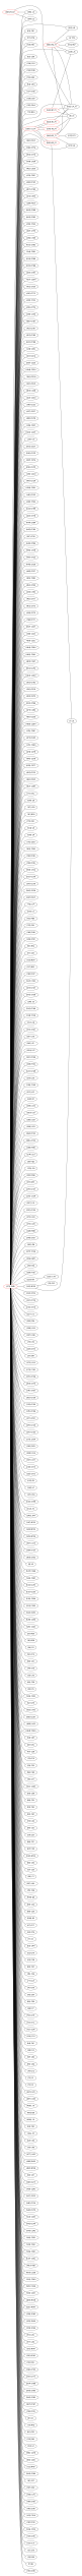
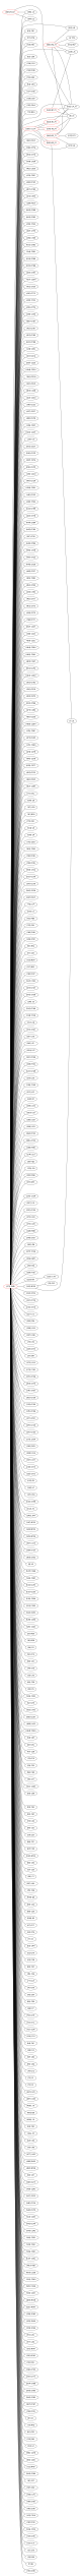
  graph {
    fontname=Inter
    rankdir=LR
    node [fontname=Inter]
    edge [fontname=Inter]
    n1 [color=red label="(563) R1_T1"]
    n2 [label="(239) J5"]
    n3 [label="(9) U1"]
    n4 [label="(562) U1_T1"]
    n5 [color=red label="(564) R2_T1"]
    n6 [label="(212) J4"]
    n7 [label="(217) R71"]
    n8 [color=red label="(565) R3_T1"]
    n9 [label="(194) J2"]
    n10 [label="(195) J3"]
    n11 [color=red label="(566) R4_T1"]
    n12 [label="(105) U9"]
    n13 [label="(4) TP3"]
    n14 [label="(174) R57"]
    n15 [color=red label="(567) U1_P1"]
    n16 [color=red label="(570) R3_P1"]
    n17 [color=red label="(569) R2_P1"]
    n18 [color=red label="(568) R1_P1"]
    n19 [label="(7) U2"]
    n20 [color=red label="(571) GND"]
    n21 [label="(396) C223"]
    n22 [label="(395) C174"]
    n23 [label="(394) C170"]
    n24 [label="(414) C164"]
    n25 [label="(412) C200"]
    n26 [label="(413) C201"]
    n27 [label="(406) C181"]
    n28 [label="(407) C185"]
    n29 [label="(411) C196"]
    n30 [label="(209) R65"]
    n31 [label="(408) C189"]
    n32 [label="(409) C193"]
    n33 [label="(410) C192"]
    n34 [label="(417) C176"]
    n35 [label="(415) C168"]
    n36 [label="(433) C182"]
    n37 [label="(204) C269"]
    n38 [label="(434) C186"]
    n39 [label="(435) C188"]
    n40 [label="(436) C197"]
    n41 [label="(437) C204"]
    n42 [label="(432) C125"]
    n43 [label="(416) C172"]
    n44 [label="(431) C123"]
    n45 [label="(418) C179"]
    n46 [label="(419) C183"]
    n47 [label="(420) C187"]
    n48 [label="(421) C191"]
    n49 [label="(422) C195"]
    n50 [label="(423) C198"]
    n51 [label="(424) C202"]
    n52 [label="(403) C232"]
    n53 [label="(397) C225"]
    n54 [label="(404) C234"]
    n55 [label="(399) C224"]
    n56 [label="(400) C226"]
    n57 [label="(401) C228"]
    n58 [label="(402) C230"]
    n59 [label="(398) C222"]
    n60 [label="(427) C217"]
    n61 [label="(428) C219"]
    n62 [label="(429) C235"]
    n63 [label="(430) C236"]
    n64 [label="(202) U11"]
    n65 [label="(383) C231"]
    n66 [label="(208) C275"]
    n67 [label="(207) C274"]
    n68 [label="(206) C273"]
    n69 [label="(405) C220"]
    n70 [label="(447) C124"]
    n71 [label="(439) C206"]
    n72 [label="(440) C207"]
    n73 [label="(441) C156"]
    n74 [label="(442) C169"]
    n75 [label="(443) C178"]
    n76 [label="(444) C184"]
    n77 [label="(445) C190"]
    n78 [label="(197) C110"]
    n79 [label="(446) C194"]
    n80 [label="(196) C109"]
    n81 [label="(455) C122"]
    n82 [label="(448) C126"]
    n83 [label="(449) C127"]
    n84 [label="(465) C288"]
    n85 [label="(450) C155"]
    n86 [label="(451) C160"]
    n87 [label="(452) C171"]
    n88 [label="(453) C173"]
    n89 [label="(454) C175"]
    n90 [label="(198) C111"]
    n91 [label="(457) C227"]
    n92 [label="(458) C229"]
    n93 [label="(459) C233"]
    n94 [label="(464) C264"]
    n95 [label="(460) C246"]
    n96 [label="(461) C247"]
    n97 [label="(462) C252"]
    n98 [label="(463) C260"]
    n99 [label="(392) C162"]
    n100 [label="(438) C205"]
    n101 [label="(426) C215"]
    n102 [label="(393) C166"]
    n103 [label="(471) C282"]
    n104 [label="(468) C285"]
    n105 [label="(469) C284"]
    n106 [label="(470) C283"]
    n107 [label="(472) C281"]
    n108 [label="(473) C280"]
    n109 [label="(474) C279"]
    n110 [label="(475) C278"]
    n111 [label="(476) C277"]
    n112 [label="(425) C213"]
    n113 [label="(466) C287"]
    n114 [label="(467) C286"]
    n115 [label="(172) C82"]
    n116 [label="(106) U8"]
    n117 [label="(107) U10"]
    n118 [label="(181) R50"]
    n119 [label="(173) C83"]
    n120 [label="(104) U5"]
    n121 [label="(108) U4"]
    n122 [label="(170) C80"]
    n123 [label="(382) C208"]
    n124 [label="(166) C98"]
    n125 [label="(168) C99"]
    n126 [label="(169) C102"]
    n127 [label="(203) C270"]
    n128 [label="(379) C216"]
    n129 [label="(380) C218"]
    n130 [label="(381) C221"]
    n131 [label="(178) C71"]
    n132 [label="(179) U7"]
    n133 [label="(162) R58"]
    n134 [label="(176) C69"]
    n135 [label="(148) C88"]
    n136 [label="(149) C101"]
    n137 [label="(151) R52"]
    n138 [label="(171) C81"]
    n139 [label="(155) R54"]
    n140 [label="(157) R63"]
    n141 [label="(146) C87"]
    n142 [label="(147) C100"]
    n143 [label="(325) C147"]
    n144 [label="(306) C138"]
    n145 [label="(241) J6"]
    n146 [label="(324) C146"]
    n147 [label="(314) C139"]
    n148 [label="(237) J8"]
    n149 [label="(310) C141"]
    n150 [label="(301) U28"]
    n151 [label="(242) JP3"]
    n152 [label="(234) U17"]
    n153 [label="(322) C148"]
    n154 [label="(238) FB4"]
    n155 [label="(323) C149"]
    n156 [label="(319) U26"]
    n157 [label="(318) C140"]
    n158 [label="(321) U27"]
    n159 [label="(240) X1"]
    n160 [label="(299) U30"]
    n161 [label="(300) U31"]
    n162 [label="(295) U29"]
    n163 [label="(296) U23"]
    n164 [label="(284) C132"]
    n165 [label="(285) C133"]
    n166 [label="(288) R98"]
    n167 [label="(274) U21"]
    n168 [label="(287) Q2"]
    n169 [label="(279) J10"]
    n170 [label="(252) DS6"]
    n171 [label="(251) DS5"]
-   n172 [label="(278) C137"]
    n173 [label="(275) C134"]
    n174 [label="(257) U18"]
    n175 [label="(276) C135"]
    n176 [label="(272) U22"]
    n177 [label="(273) U20"]
    n178 [label="(249) R88"]
    n179 [label="(248) C131"]
    n180 [label="(283) D5"]
    n181 [label="(277) C136"]
    n182 [label="(256) SW1"]
    n183 [label="(282) D4"]
    n184 [label="(359) FB5"]
    n185 [label="(228) R75"]
    n186 [label="(353) R125"]
    n187 [label="(230) C116"]
    n188 [label="(231) C118"]
    n189 [label="(232) C114"]
    n190 [label="(227) U13"]
    n191 [label="(355) FB6"]
    n192 [label="(356) U35"]
    n193 [label="(357) U36"]
    n194 [label="(210) U12"]
    n195 [label="(229) C115"]
    n196 [label="(211) BT1"]
    n197 [label="(372) U32"]
    n198 [label="(271) C130"]
    n199 [label="(270) C128"]
    n200 [label="(269) C119"]
    n201 [label="(376) C157"]
    n202 [label="(263) C129"]
    n203 [label="(374) C150"]
    n204 [label="(375) C158"]
    n205 [label="(377) C121"]
    n206 [label="(378) C120"]
    n207 [label="(370) C153"]
    n208 [label="(371) C154"]
    n209 [label="(262) DS3"]
    n210 [label="(366) U34"]
    n211 [label="(337) U37"]
    n212 [label="(226) C113"]
    n213 [label="(225) C112"]
    n214 [label="(223) D1"]
    n215 [label="(350) J7"]
    n216 [label="(221) U14"]
    n217 [label="(340) C159"]
    n218 [label="(342) J13"]
    n219 [label="(346) JP4"]
    n220 [label="(347) R122"]
    n221 [label="(348) R123"]
    n222 [label="(349) R124"]
    n223 [label="(367) U33"]
    n224 [label="(368) C151"]
    n225 [label="(369) C152"]
    n226 [label="(8) U3"]
    n227 [label="(527) C248"]
    n228 [label="(536) C265"]
    n229 [label="(534) C257"]
    n230 [label="(533) C255"]
    n231 [label="(532) C254"]
    n232 [label="(531) C253"]
    n233 [label="(530) C251"]
    n234 [label="(529) C250"]
    n235 [label="(528) C249"]
    n236 [label="(39) R30"]
    n237 [label="(38) R29"]
    n238 [label="(54) C2"]
    n239 [label="(50) C13"]
    n240 [label="(46) C32"]
    n241 [label="(49) C10"]
    n242 [label="(51) C16"]
    n243 [label="(45) C29"]
    n244 [label="(55) C5"]
    n245 [label="(509) C256"]
    n246 [label="(52) C19"]
    n247 [label="(503) U42"]
    n248 [label="(508) C261"]
    n249 [label="(496) U43"]
    n250 [label="(494) C244"]
    n251 [label="(44) C49"]
    n252 [label="(48) C52"]
    n253 [label="(47) C28"]
    n254 [label="(75) C15"]
    n255 [label="(53) C22"]
    n256 [label="(59) C60"]
    n257 [label="(65) C11"]
    n258 [label="(553) C266"]
    n259 [label="(58) C59"]
-   n260 [label="(89) C36"]
    n261 [label="(93) C48"]
    n262 [label="(92) C45"]
    n263 [label="(91) C42"]
    n264 [label="(90) C39"]
    n265 [label="(94) C51"]
    n266 [label="(88) C33"]
    n267 [label="(87) C30"]
    n268 [label="(550) R152"]
    n269 [label="(86) C53"]
    n270 [label="(57) C25"]
    n271 [label="(56) C1"]
    n272 [label="(551) U49"]
    n273 [label="(70) C26"]
    n274 [label="(559) Q4"]
    n275 [label="(69) C23"]
    n276 [label="(68) C20"]
    n277 [label="(558) Q3"]
    n278 [label="(67) C17"]
    n279 [label="(66) C14"]
    n280 [label="(71) C3"]
    n281 [label="(83) C44"]
    n282 [label="(82) C41"]
    n283 [label="(81) C38"]
    n284 [label="(80) C35"]
    n285 [label="(78) C24"]
    n286 [label="(77) C21"]
    n287 [label="(76) C18"]
    n288 [label="(96) C61"]
    n289 [label="(85) C50"]
    n290 [label="(99) C7"]
    n291 [label="(103) C58"]
    n292 [label="(102) C57"]
    n293 [label="(101) C34"]
    n294 [label="(100) C31"]
    n295 [label="(84) C47"]
    n296 [label="(98) C4"]
    n297 [label="(97) C62"]
    n298 [label="(95) C54"]
    n299 [label="(74) C12"]
    n300 [label="(73) C9"]
    n301 [label="(72) C6"]
    n302 [label="(481) U41"]
    n303 [label="(487) U46"]
    n304 [label="(486) J18"]
    n305 [label="(485) D8"]
    n306 [label="(484) J16"]
    n307 [label="(43) C46"]
    n308 [label="(478) J17"]
    n309 [label="(42) C43"]
    n310 [label="(41) C40"]
    n311 [label="(477) U45"]
    n312 [label="(488) SW3"]
    n313 [label="(490) R138"]
    n314 [label="(40) C37"]
    n315 [label="(545) C211"]
    n316 [label="(549) C245"]
    n317 [label="(547) C212"]
    n318 [label="(546) C214"]
    n319 [label="(544) C210"]
    n320 [label="(543) C209"]
    n321 [label="(542) C241"]
    n322 [label="(541) C242"]
    n323 [label="(540) C259"]
    n324 [label="(539) C243"]
    n325 [label="(538) C263"]
    n326 [label="(537) C262"]
    n327 [label="(493) FB9"]
    n328 [label="(491) C238"]
    n329 [label="(502) C240"]
    n330 [label="(501) C239"]
    n331 [label="(500) C237"]
    n332 [label="(499) R136"]
    n333 [label="(520) R147"]
    n334 [label="(519) R146"]
    n335 [label="(521) R148"]
    n336 [label="(513) R144"]
    n337 [label="(512) U47"]
    n338 [label="(517) U48"]
    n339 [label="(515) R141"]
    n340 [label="(516) R142"]
    n341 [label="(125) C67"]
    n342 [label="(390) C161"]
    n343 [label="(391) C177"]
    n344 [label="(384) C199"]
    n345 [label="(389) C165"]
    n346 [label="(386) C163"]
    n347 [label="(387) C167"]
    n348 [label="(184) C93"]
    n349 [label="(61) C8"]
    n350 [label="(118) R42"]
    n351 [label="(60) C55"]
    n352 [label="(120) R45"]
    n353 [label="(193) J1"]
    n354 [label="(186) C276"]
    n355 [label="(385) C203"]
    n356 [label="(122) R40"]
    n357 [label="(388) C180"]
    n358 [label="(191) C77"]
    n359 [label="(187) C96"]
    n360 [label="(188) C70"]
    n361 [label="(189) C68"]
    n362 [label="(190) C90"]
    n363 [label="(141) C104"]
    n364 [label="(140) C92"]
    n365 [label="(139) C103"]
    n366 [label="(129) C65"]
    n367 [label="(132) C79"]
    n368 [label="(131) C78"]
    n369 [label="(12) R28"]
    n370 [label="(11) R2"]
    n371 [label="(130) C66"]
    n372 [label="(63) C63"]
    n373 [label="(111) C76"]
    n374 [label="(109) R59"]
    n375 [label="(62) C56"]
    n376 [label="(138) C91"]
    n377 [label="(134) C86"]
    n378 [label="(133) R46"]
    n379 [label="(64) C64"]
    n380 [label="(137) C85"]
    n381 [label="(136) C97"]
    n382 [label="(135) C84"]
    n383 [label="(113) R34"]
    n384 [label="(233) C117"]
    n385 [label="(79) C27"]
    n1 -- n2
    n1 -- n3
    n1 -- n4
    n5 -- n3
    n5 -- n4
    n5 -- n6
    n5 -- n7
    n8 -- n4
    n8 -- n9
    n8 -- n10
    n11 -- n2
    n11 -- n3
    n11 -- n4
    n11 -- n12
    n11 -- n13
    n11 -- n14
    n15 -- n16
    n15 -- n17
    n15 -- n18
    n16 -- n3
    n16 -- n15
    n17 -- n15
    n17 -- n19
    n18 -- n4
    n18 -- n15
    n20 -- n2
    n20 -- n3
    n20 -- n4
    n20 -- n6
    n20 -- n9
    n20 -- n10
    n20 -- n12
    n20 -- n15
    n20 -- n21
    n20 -- n22
    n20 -- n23
    n20 -- n24
    n20 -- n25
    n20 -- n26
    n20 -- n27
    n20 -- n28
    n20 -- n29
    n20 -- n30
    n20 -- n31
    n20 -- n32
    n20 -- n33
    n20 -- n34
    n20 -- n35
    n20 -- n36
    n20 -- n37
    n20 -- n38
    n20 -- n39
    n20 -- n40
    n20 -- n41
    n20 -- n42
    n20 -- n43
    n20 -- n44
    n20 -- n45
    n20 -- n46
    n20 -- n47
    n20 -- n48
    n20 -- n49
    n20 -- n50
    n20 -- n51
    n20 -- n52
    n20 -- n53
    n20 -- n54
    n20 -- n55
    n20 -- n56
    n20 -- n57
    n20 -- n58
    n20 -- n59
    n20 -- n60
    n20 -- n61
    n20 -- n62
    n20 -- n63
    n20 -- n64
    n20 -- n65
    n20 -- n66
    n20 -- n67
    n20 -- n68
    n20 -- n69
    n20 -- n70
    n20 -- n71
    n20 -- n72
    n20 -- n73
    n20 -- n74
    n20 -- n75
    n20 -- n76
    n20 -- n77
    n20 -- n78
    n20 -- n79
    n20 -- n80
    n20 -- n81
    n20 -- n82
    n20 -- n83
    n20 -- n84
    n20 -- n85
    n20 -- n86
    n20 -- n87
    n20 -- n88
    n20 -- n89
    n20 -- n90
    n20 -- n91
    n20 -- n92
    n20 -- n93
    n20 -- n94
    n20 -- n95
    n20 -- n96
    n20 -- n97
    n20 -- n98
    n20 -- n99
    n20 -- n100
    n20 -- n101
    n20 -- n102
    n20 -- n103
    n20 -- n104
    n20 -- n105
    n20 -- n106
    n20 -- n107
    n20 -- n108
    n20 -- n109
    n20 -- n110
    n20 -- n111
    n20 -- n112
    n20 -- n113
    n20 -- n114
    n20 -- n115
    n20 -- n116
    n20 -- n117
    n20 -- n118
    n20 -- n119
    n20 -- n120
    n20 -- n121
    n20 -- n122
    n20 -- n123
    n20 -- n124
    n20 -- n125
    n20 -- n126
    n20 -- n127
    n20 -- n128
    n20 -- n129
    n20 -- n130
    n20 -- n131
    n20 -- n132
    n20 -- n133
    n20 -- n134
    n20 -- n135
    n20 -- n136
    n20 -- n137
    n20 -- n138
    n20 -- n139
    n20 -- n140
    n20 -- n141
    n20 -- n142
    n20 -- n143
    n20 -- n144
    n20 -- n145
    n20 -- n146
    n20 -- n147
    n20 -- n148
    n20 -- n149
    n20 -- n150
    n20 -- n151
    n20 -- n152
    n20 -- n153
    n20 -- n154
    n20 -- n155
    n20 -- n156
    n20 -- n157
    n20 -- n158
    n20 -- n159
    n20 -- n160
    n20 -- n161
    n20 -- n162
    n20 -- n163
    n20 -- n164
    n20 -- n165
    n20 -- n166
    n20 -- n167
    n20 -- n168
    n20 -- n169
    n20 -- n170
    n20 -- n171
-   n20 -- n172
    n20 -- n173
    n20 -- n174
    n20 -- n175
    n20 -- n176
    n20 -- n177
    n20 -- n178
    n20 -- n179
    n20 -- n180
    n20 -- n181
    n20 -- n182
    n20 -- n183
    n20 -- n184
    n20 -- n185
    n20 -- n186
    n20 -- n187
    n20 -- n188
    n20 -- n189
    n20 -- n190
    n20 -- n191
    n20 -- n192
    n20 -- n193
    n20 -- n194
    n20 -- n195
    n20 -- n196
    n20 -- n197
    n20 -- n198
    n20 -- n199
    n20 -- n200
    n20 -- n201
    n20 -- n202
    n20 -- n203
    n20 -- n204
    n20 -- n205
    n20 -- n206
    n20 -- n207
    n20 -- n208
    n20 -- n209
    n20 -- n210
    n20 -- n211
    n20 -- n212
    n20 -- n213
    n20 -- n214
    n20 -- n215
    n20 -- n216
    n20 -- n217
    n20 -- n218
    n20 -- n219
    n20 -- n220
    n20 -- n221
    n20 -- n222
    n20 -- n223
    n20 -- n224
    n20 -- n225
    n20 -- n226
    n20 -- n227
    n20 -- n228
    n20 -- n229
    n20 -- n230
    n20 -- n231
    n20 -- n232
    n20 -- n233
    n20 -- n234
    n20 -- n235
    n20 -- n236
    n20 -- n237
    n20 -- n238
    n20 -- n239
    n20 -- n240
    n20 -- n241
    n20 -- n242
    n20 -- n243
    n20 -- n244
    n20 -- n245
    n20 -- n246
    n20 -- n247
    n20 -- n248
    n20 -- n249
    n20 -- n250
    n20 -- n251
    n20 -- n252
    n20 -- n253
    n20 -- n254
    n20 -- n255
    n20 -- n256
    n20 -- n257
    n20 -- n258
    n20 -- n259
-   n20 -- n260
    n20 -- n261
    n20 -- n262
    n20 -- n263
    n20 -- n264
    n20 -- n265
    n20 -- n266
    n20 -- n267
    n20 -- n268
    n20 -- n269
    n20 -- n270
    n20 -- n271
    n20 -- n272
    n20 -- n273
    n20 -- n274
    n20 -- n275
    n20 -- n276
    n20 -- n277
    n20 -- n278
    n20 -- n279
    n20 -- n280
    n20 -- n281
    n20 -- n282
    n20 -- n283
    n20 -- n284
    n20 -- n285
    n20 -- n286
    n20 -- n287
    n20 -- n288
    n20 -- n289
    n20 -- n290
    n20 -- n291
    n20 -- n292
    n20 -- n293
    n20 -- n294
    n20 -- n295
    n20 -- n296
    n20 -- n297
    n20 -- n298
    n20 -- n299
    n20 -- n300
    n20 -- n301
    n20 -- n302
    n20 -- n303
    n20 -- n304
    n20 -- n305
    n20 -- n306
    n20 -- n307
    n20 -- n308
    n20 -- n309
    n20 -- n310
    n20 -- n311
    n20 -- n312
    n20 -- n313
    n20 -- n314
    n20 -- n315
    n20 -- n316
    n20 -- n317
    n20 -- n318
    n20 -- n319
    n20 -- n320
    n20 -- n321
    n20 -- n322
    n20 -- n323
    n20 -- n324
    n20 -- n325
    n20 -- n326
    n20 -- n327
    n20 -- n328
    n20 -- n329
    n20 -- n330
    n20 -- n331
    n20 -- n332
    n20 -- n333
    n20 -- n334
    n20 -- n335
    n20 -- n336
    n20 -- n337
    n20 -- n338
    n20 -- n339
    n20 -- n340
    n20 -- n341
    n20 -- n342
    n20 -- n343
    n20 -- n344
    n20 -- n345
    n20 -- n346
    n20 -- n347
    n20 -- n348
    n20 -- n349
    n20 -- n350
    n20 -- n351
    n20 -- n352
    n20 -- n353
    n20 -- n354
    n20 -- n355
    n20 -- n356
    n20 -- n357
    n20 -- n358
    n20 -- n359
    n20 -- n360
    n20 -- n361
    n20 -- n362
    n20 -- n363
    n20 -- n364
    n20 -- n365
    n20 -- n366
    n20 -- n367
    n20 -- n368
    n20 -- n369
    n20 -- n370
    n20 -- n371
    n20 -- n372
    n20 -- n373
    n20 -- n374
    n20 -- n375
    n20 -- n376
    n20 -- n377
    n20 -- n378
    n20 -- n379
    n20 -- n380
    n20 -- n381
    n20 -- n382
    n20 -- n383
    n185 -- n384
    n186 -- n19
    n186 -- n385
  }
